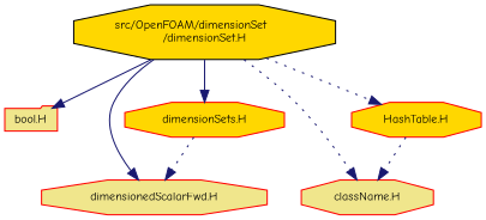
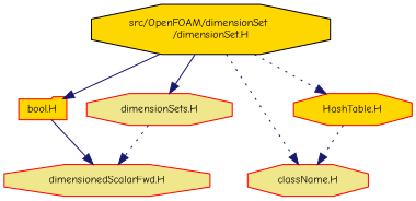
  digraph {
    fontname="Comic Neue"
    node [color=red fillcolor=gold fontname="Comic Neue" fontsize=10 shape=octagon style=filled]
    edge [color=midnightblue fontname="Comic Neue" fontsize=10 labelfontname=Helvetica labelfontsize=10 style=dotted]
    n1 [color=black fontcolor=black height=0.2 label="src/OpenFOAM/dimensionSet\l/dimensionSet.H" width=0.4]
-   n2 [fillcolor=khaki height=0.2 label="bool.H" shape=folder width=0.4]
+   n2 [height=0.2 label="bool.H" shape=folder width=0.4]
    n3 [fillcolor=khaki height=0.2 label="dimensionedScalarFwd.H" width=0.4]
    n4 [fillcolor=khaki height=0.2 label="className.H" width=0.4]
    n5 [height=0.2 label="HashTable.H" width=0.4]
-   n6 [height=0.2 label="dimensionSets.H" width=0.4]
+   n6 [fillcolor=khaki height=0.2 label="dimensionSets.H" width=0.4]
    n1 -> n2 [style=solid]
-   n1 -> n3 [style=solid]
+   n2 -> n3 [style=solid]
    n1 -> n4
    n1 -> n5
    n1 -> n6 [style=solid]
    n5 -> n4
    n6 -> n3
  }
